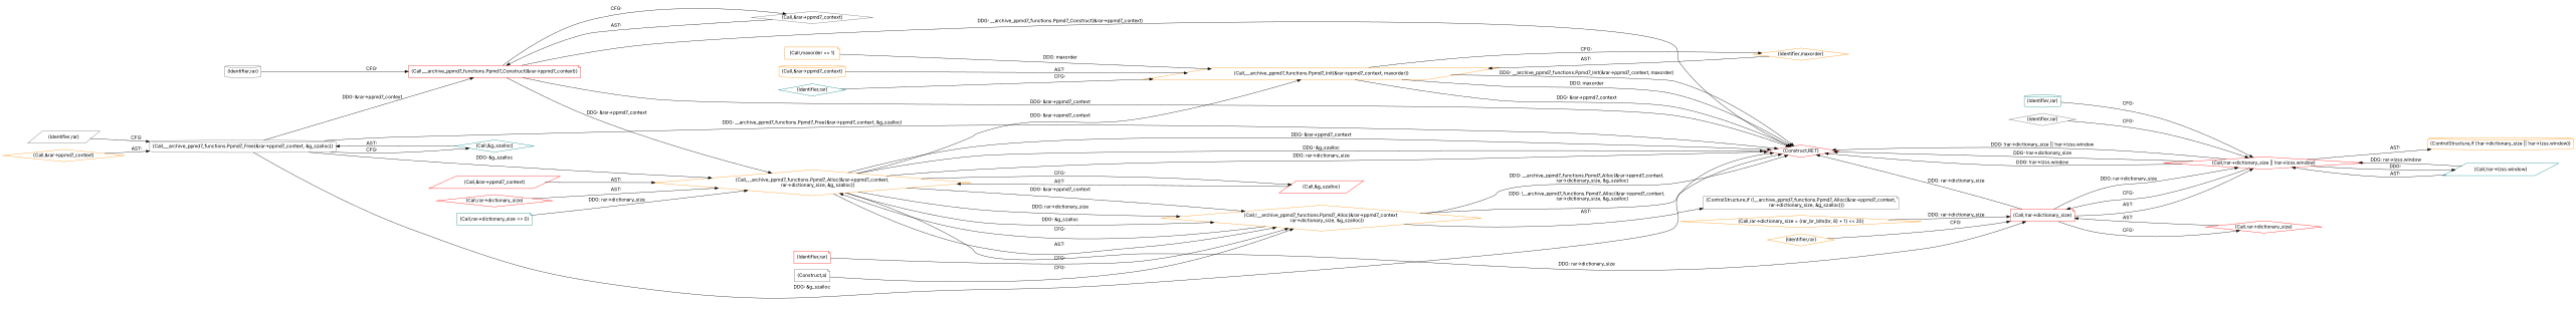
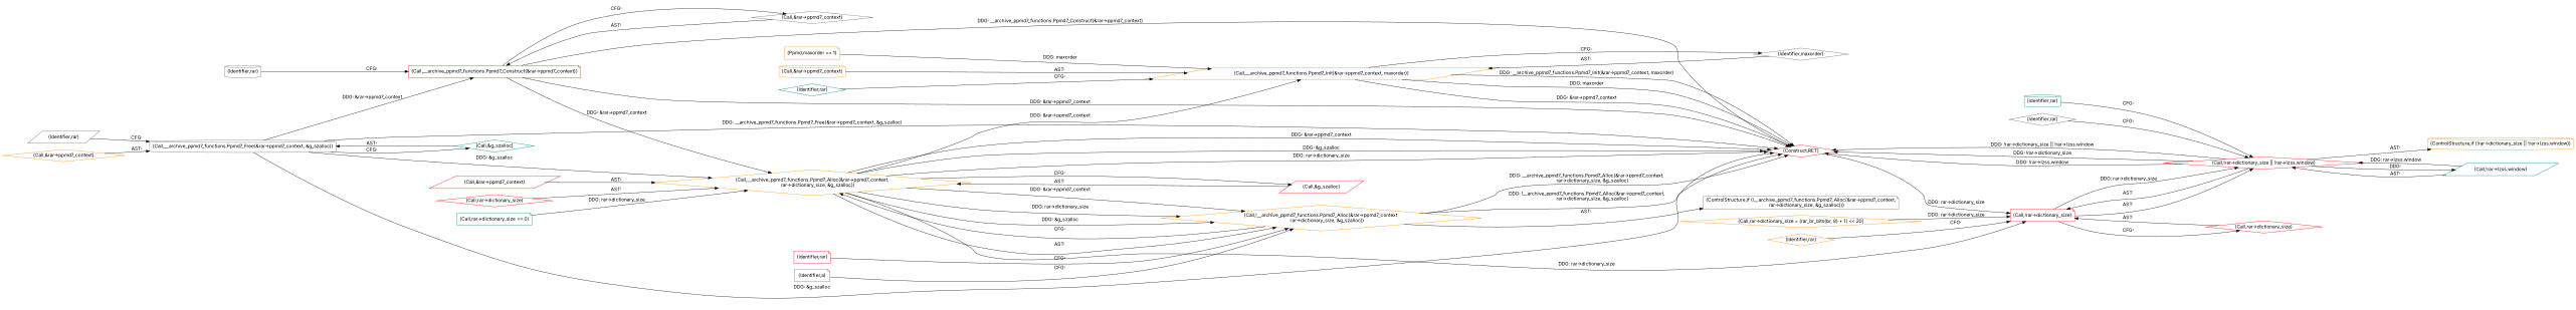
  digraph {
    fontname=Inter
    rankdir=LR
    node [color=red fontname=Inter shape=diamond]
    edge [fontname=Inter]
    n1 [label="(Call,__archive_ppmd7_functions.Ppmd7_Construct(&rar->ppmd7_context))" shape=note]
    n2 [color=darkorange label="(Call,__archive_ppmd7_functions.Ppmd7_Alloc(&rar->ppmd7_context,\n         rar->dictionary_size, &g_szalloc))"]
    n3 [label="(Construct,RET)"]
    n4 [color=gray40 label="(Call,&rar->ppmd7_context)"]
    n5 [color=darkorange label="(Call,!__archive_ppmd7_functions.Ppmd7_Alloc(&rar->ppmd7_context,\n         rar->dictionary_size, &g_szalloc))"]
    n6 [color=darkorange label="(Call,__archive_ppmd7_functions.Ppmd7_Init(&rar->ppmd7_context, maxorder))" shape=parallelogram]
    n7 [label="(Call,!rar->dictionary_size)" shape=note]
    n8 [label="(Call,&g_szalloc)" shape=parallelogram]
    n9 [color=gray40 label="(Call,__archive_ppmd7_functions.Ppmd7_Free(&rar->ppmd7_context, &g_szalloc))" shape=cylinder]
    n10 [color=teal label="(Call,&g_szalloc)"]
    n11 [color=gray40 label="(ControlStructure,if (!__archive_ppmd7_functions.Ppmd7_Alloc(&rar->ppmd7_context,\n         rar->dictionary_size, &g_szalloc)))" shape=note]
-   n12 [color=darkorange label="(Identifier,maxorder)"]
+   n12 [color=gray40 label="(Identifier,maxorder)"]
    n13 [label="(Call,!rar->dictionary_size || !rar->lzss.window)"]
    n14 [label="(Call,rar->dictionary_size)"]
    n15 [color=darkorange label="(ControlStructure,if (!rar->dictionary_size || !rar->lzss.window))" shape=cylinder]
    n16 [color=teal label="(Call,!rar->lzss.window)" shape=parallelogram]
    n17 [color=teal label="(Identifier,rar)"]
    n18 [color=gray40 label="(Identifier,rar)" shape=parallelogram]
    n19 [label="(Call,rar->dictionary_size)"]
-   n20 [color=darkorange label="(Call,maxorder == 1)" shape=note]
+   n20 [color=darkorange label="(Ppmd,maxorder == 1)" shape=note]
    n21 [color=darkorange label="(Call,rar->dictionary_size = (rar_br_bits(br, 8) + 1) << 20)"]
    n22 [color=darkorange label="(Call,&rar->ppmd7_context)"]
    n23 [color=teal label="(Call,rar->dictionary_size == 0)" shape=note]
    n24 [color=gray40 label="(Identifier,rar)" shape=cylinder]
    n25 [color=teal label="(Identifier,rar)" shape=cylinder]
    n26 [label="(Call,&rar->ppmd7_context)" shape=parallelogram]
    n27 [color=gray40 label="(Identifier,rar)"]
-   n28 [color=gray40 label="(Construct,a)" shape=note]
+   n28 [color=gray40 label="(Identifier,a)" shape=note]
    n29 [color=darkorange label="(Call,&rar->ppmd7_context)" shape=cylinder]
    n30 [color=darkorange label="(Identifier,rar)"]
    n31 [label="(Identifier,rar)" shape=note]
    n1 -> n2 [label="DDG: &rar->ppmd7_context"]
    n1 -> n3 [label="DDG: __archive_ppmd7_functions.Ppmd7_Construct(&rar->ppmd7_context)"]
    n1 -> n3 [label="DDG: &rar->ppmd7_context"]
    n1 -> n4 [label="CFG: "]
    n2 -> n3 [label="DDG: &rar->ppmd7_context"]
    n2 -> n3 [label="DDG: &g_szalloc"]
    n2 -> n3 [label="DDG: rar->dictionary_size"]
    n2 -> n5 [label="AST: "]
    n2 -> n5 [label="DDG: &rar->ppmd7_context"]
    n2 -> n5 [label="DDG: rar->dictionary_size"]
    n2 -> n5 [label="DDG: &g_szalloc"]
    n2 -> n6 [label="DDG: &rar->ppmd7_context"]
    n2 -> n7 [label="DDG: rar->dictionary_size"]
    n2 -> n8 [label="CFG: "]
    n4 -> n1 [label="AST: "]
    n5 -> n2 [label="CFG: "]
    n5 -> n3 [label="DDG: !__archive_ppmd7_functions.Ppmd7_Alloc(&rar->ppmd7_context,\n         rar->dictionary_size, &g_szalloc)"]
    n5 -> n3 [label="DDG: __archive_ppmd7_functions.Ppmd7_Alloc(&rar->ppmd7_context,\n         rar->dictionary_size, &g_szalloc)"]
    n5 -> n11 [label="AST: "]
    n6 -> n3 [label="DDG: maxorder"]
    n6 -> n3 [label="DDG: &rar->ppmd7_context"]
    n6 -> n3 [label="DDG: __archive_ppmd7_functions.Ppmd7_Init(&rar->ppmd7_context, maxorder)"]
    n6 -> n12 [label="CFG: "]
-   n7 -> n3 [label="DDG: rar->dictionary_size"]
+   n3 -> n7 [label="DDG: rar->dictionary_size"]
    n7 -> n13 [label="AST: "]
    n7 -> n13 [label="DDG: rar->dictionary_size"]
    n7 -> n14 [label="CFG: "]
    n8 -> n2 [label="AST: "]
    n9 -> n1 [label="DDG: &rar->ppmd7_context"]
    n9 -> n2 [label="DDG: &g_szalloc"]
    n9 -> n3 [label="DDG: __archive_ppmd7_functions.Ppmd7_Free(&rar->ppmd7_context, &g_szalloc)"]
    n9 -> n3 [label="DDG: &g_szalloc"]
    n9 -> n10 [label="CFG: "]
    n10 -> n9 [label="AST: "]
    n12 -> n6 [label="AST: "]
    n13 -> n3 [label="DDG: !rar->dictionary_size"]
    n13 -> n3 [label="DDG: !rar->lzss.window"]
    n13 -> n3 [label="DDG: !rar->dictionary_size || !rar->lzss.window"]
-   n13 -> n7 [label="CFG: "]
+   n13 -> n7 [label="AST: "]
    n13 -> n15 [label="AST: "]
    n13 -> n16 [label="DDG: "]
    n14 -> n7 [label="AST: "]
    n16 -> n13 [label="AST: "]
    n16 -> n13 [label="DDG: rar->lzss.window"]
    n17 -> n6 [label="CFG: "]
    n18 -> n9 [label="CFG: "]
    n19 -> n2 [label="AST: "]
    n20 -> n6 [label="DDG: maxorder"]
    n21 -> n7 [label="DDG: rar->dictionary_size"]
    n22 -> n9 [label="AST: "]
    n23 -> n2 [label="DDG: rar->dictionary_size"]
    n24 -> n1 [label="CFG: "]
    n25 -> n13 [label="CFG: "]
    n26 -> n2 [label="AST: "]
    n27 -> n13 [label="CFG: "]
    n28 -> n5 [label="CFG: "]
    n29 -> n6 [label="AST: "]
    n30 -> n7 [label="CFG: "]
    n31 -> n5 [label="CFG: "]
  }
